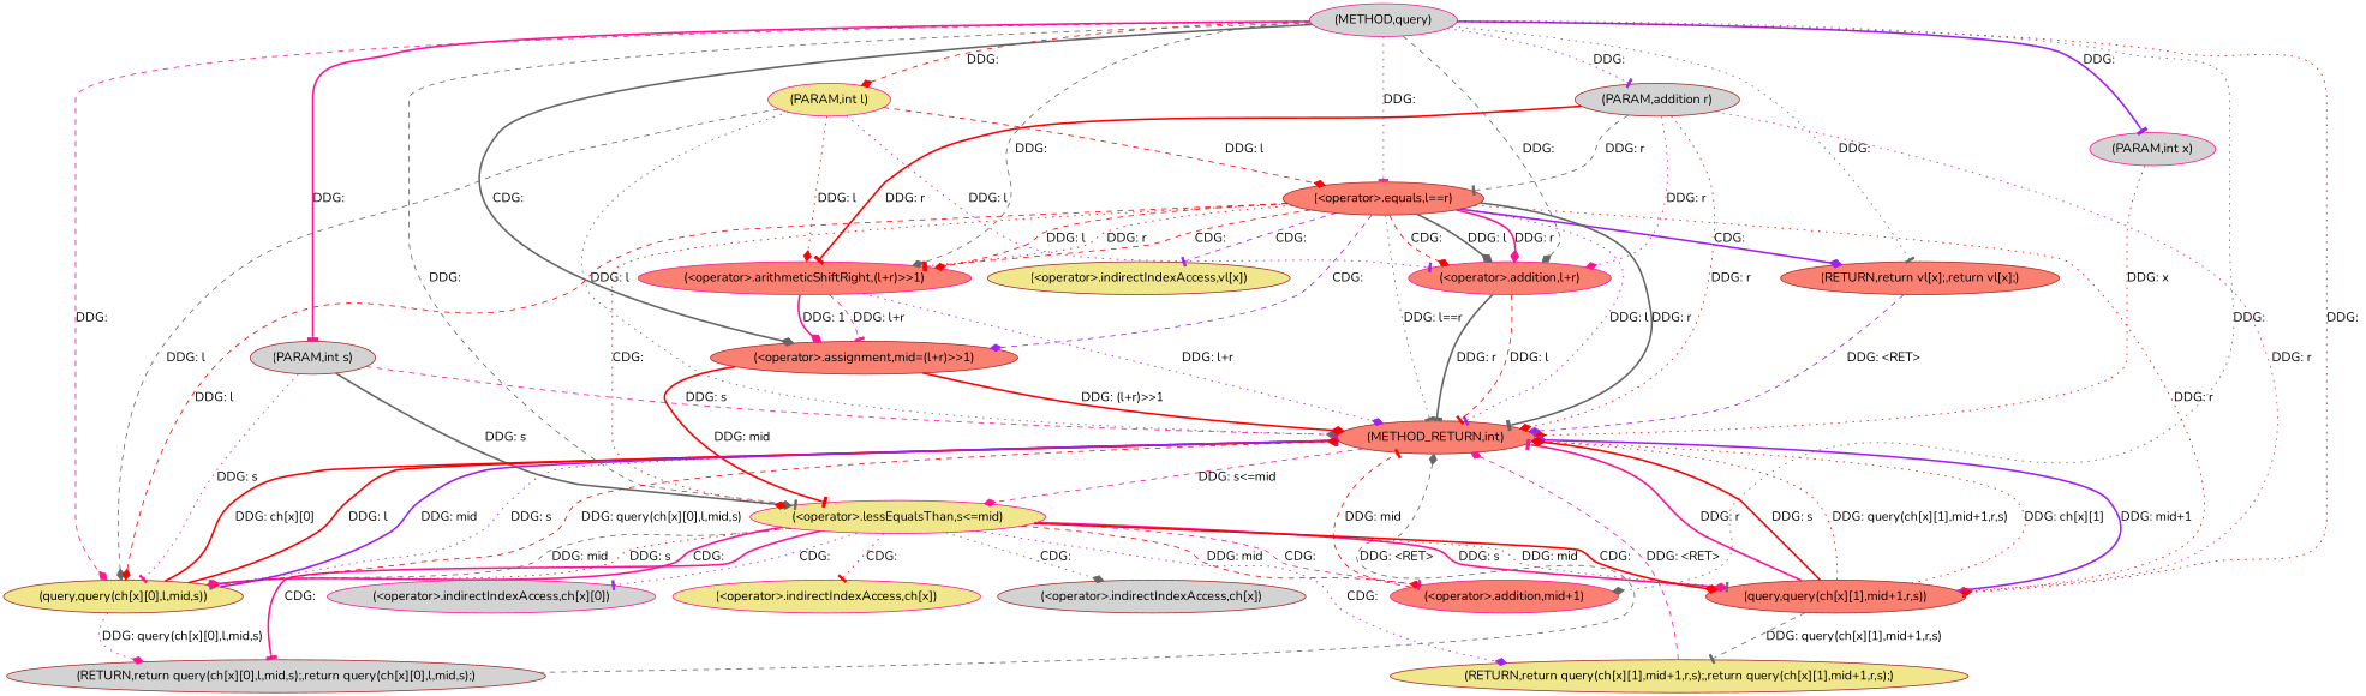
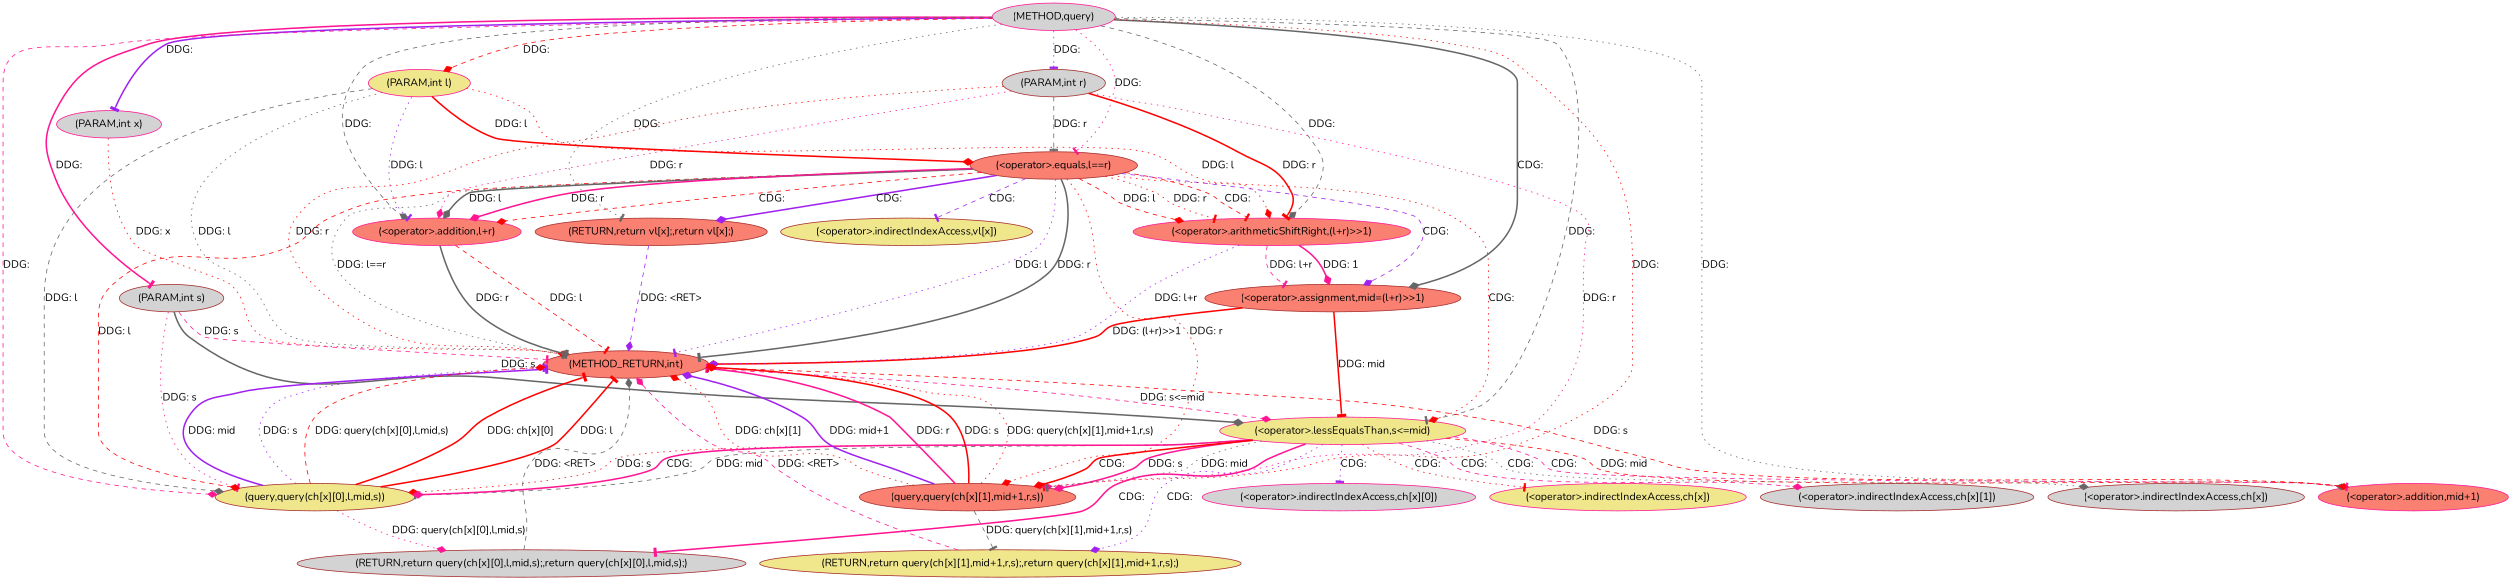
  digraph {
    fontname=Nunito
    node [color=brown fillcolor=lightgrey fontname=Nunito style=filled]
    edge [arrowhead=diamond color=red fontname=Nunito style=dotted]
    n1 [color=deeppink label="(METHOD,query)"]
    n2 [color=deeppink label="(PARAM,int x)"]
    n3 [color=deeppink fillcolor=khaki label="(PARAM,int l)"]
-   n4 [label="(PARAM,addition r)"]
+   n4 [label="(PARAM,int r)"]
    n5 [label="(PARAM,int s)"]
    n6 [fillcolor=salmon label="(<operator>.assignment,mid=(l+r)>>1)"]
    n7 [fillcolor=salmon label="(<operator>.equals,l==r)"]
    n8 [fillcolor=salmon label="(RETURN,return vl[x];,return vl[x];)"]
    n9 [color=deeppink fillcolor=khaki label="(<operator>.lessEqualsThan,s<=mid)"]
    n10 [color=deeppink fillcolor=salmon label="(<operator>.arithmeticShiftRight,(l+r)>>1)"]
    n11 [fillcolor=khaki label="(query,query(ch[x][0],l,mid,s))"]
    n12 [color=deeppink fillcolor=salmon label="(<operator>.addition,l+r)"]
    n13 [fillcolor=salmon label="(query,query(ch[x][1],mid+1,r,s))"]
    n14 [color=deeppink fillcolor=salmon label="(<operator>.addition,mid+1)"]
    n15 [fillcolor=salmon label="(METHOD_RETURN,int)"]
    n16 [fillcolor=khaki label="(<operator>.indirectIndexAccess,vl[x])"]
    n17 [label="(RETURN,return query(ch[x][0],l,mid,s);,return query(ch[x][0],l,mid,s);)"]
    n18 [fillcolor=khaki label="(RETURN,return query(ch[x][1],mid+1,r,s);,return query(ch[x][1],mid+1,r,s);)"]
    n19 [color=deeppink label="(<operator>.indirectIndexAccess,ch[x][0])"]
    n20 [color=deeppink fillcolor=khaki label="(<operator>.indirectIndexAccess,ch[x])"]
+   n21 [label="(<operator>.indirectIndexAccess,ch[x][1])"]
    n22 [label="(<operator>.indirectIndexAccess,ch[x])"]
    n1 -> n2 [arrowhead=tee color=purple label="DDG: " style=bold]
    n1 -> n3 [label="DDG: " style=dashed]
    n1 -> n4 [arrowhead=tee color=purple label="DDG: "]
    n1 -> n5 [arrowhead=tee color=deeppink label="DDG: " style=bold]
    n1 -> n6 [color=gray40 label="CDG: " style=bold]
    n1 -> n7 [arrowhead=tee color=deeppink label="DDG: "]
    n1 -> n8 [arrowhead=tee color=gray40 label="DDG: "]
    n1 -> n9 [arrowhead=tee color=gray40 label="DDG: " style=dashed]
    n1 -> n10 [color=gray40 label="DDG: " style=dashed]
    n1 -> n11 [color=deeppink label="DDG: " style=dashed]
    n1 -> n12 [color=gray40 label="DDG: " style=dashed]
    n1 -> n13 [arrowhead=tee label="DDG: "]
    n1 -> n14 [color=gray40 label="DDG: "]
    n2 -> n15 [label="DDG: x"]
-   n3 -> n7 [label="DDG: l" style=dashed]
+   n3 -> n7 [label="DDG: l" style=bold]
    n3 -> n10 [label="DDG: l"]
    n3 -> n11 [color=gray40 label="DDG: l" style=dashed]
    n3 -> n12 [arrowhead=tee color=purple label="DDG: l"]
    n3 -> n15 [color=gray40 label="DDG: l"]
    n4 -> n7 [arrowhead=tee color=gray40 label="DDG: r" style=dashed]
    n4 -> n10 [arrowhead=tee label="DDG: r" style=bold]
    n4 -> n12 [color=deeppink label="DDG: r"]
    n4 -> n13 [color=deeppink label="DDG: r"]
    n4 -> n15 [label="DDG: r"]
    n5 -> n9 [color=gray40 label="DDG: s" style=bold]
    n5 -> n11 [arrowhead=tee color=deeppink label="DDG: s"]
    n5 -> n15 [arrowhead=tee color=deeppink label="DDG: s" style=dashed]
    n6 -> n9 [arrowhead=tee label="DDG: mid" style=bold]
    n6 -> n15 [label="DDG: (l+r)>>1" style=bold]
    n7 -> n6 [color=purple label="CDG: " style=dashed]
    n7 -> n8 [color=purple label="CDG: " style=bold]
    n7 -> n9 [label="CDG: "]
    n7 -> n10 [label="DDG: l" style=dashed]
    n7 -> n10 [arrowhead=tee label="DDG: r"]
    n7 -> n10 [arrowhead=tee label="CDG: " style=dashed]
    n7 -> n11 [label="DDG: l" style=dashed]
    n7 -> n12 [color=gray40 label="DDG: l" style=bold]
    n7 -> n12 [color=deeppink label="DDG: r" style=bold]
    n7 -> n12 [label="CDG: " style=dashed]
    n7 -> n13 [label="DDG: r"]
    n7 -> n15 [arrowhead=tee color=purple label="DDG: l"]
    n7 -> n15 [arrowhead=tee color=gray40 label="DDG: r" style=bold]
    n7 -> n15 [arrowhead=tee color=gray40 label="DDG: l==r"]
    n7 -> n16 [arrowhead=tee color=purple label="CDG: " style=dashed]
    n8 -> n15 [color=purple label="DDG: <RET>" style=dashed]
    n9 -> n11 [arrowhead=tee color=gray40 label="DDG: mid" style=dashed]
    n9 -> n11 [label="DDG: s"]
    n9 -> n11 [color=deeppink label="CDG: " style=bold]
    n9 -> n13 [color=deeppink label="DDG: s" style=bold]
    n9 -> n13 [arrowhead=tee color=gray40 label="DDG: mid"]
    n9 -> n13 [label="CDG: " style=bold]
    n9 -> n14 [label="DDG: mid" style=dashed]
    n9 -> n14 [arrowhead=tee color=deeppink label="CDG: " style=dashed]
    n9 -> n17 [arrowhead=tee color=deeppink label="CDG: " style=bold]
    n9 -> n18 [color=purple label="CDG: "]
    n9 -> n19 [arrowhead=tee color=purple label="CDG: "]
    n9 -> n20 [arrowhead=tee label="CDG: "]
+   n9 -> n21 [color=deeppink label="CDG: " style=dashed]
    n9 -> n22 [color=gray40 label="CDG: "]
    n10 -> n6 [color=deeppink label="DDG: 1" style=bold]
    n10 -> n6 [arrowhead=tee color=deeppink label="DDG: l+r" style=dashed]
    n10 -> n15 [color=purple label="DDG: l+r"]
    n11 -> n15 [arrowhead=tee label="DDG: ch[x][0]" style=bold]
    n11 -> n15 [arrowhead=tee label="DDG: l" style=bold]
    n11 -> n15 [arrowhead=tee color=purple label="DDG: mid" style=bold]
    n11 -> n15 [arrowhead=tee color=purple label="DDG: s"]
    n11 -> n15 [label="DDG: query(ch[x][0],l,mid,s)" style=dashed]
    n11 -> n17 [color=deeppink label="DDG: query(ch[x][0],l,mid,s)"]
    n12 -> n15 [arrowhead=tee label="DDG: l" style=dashed]
    n12 -> n15 [arrowhead=tee color=gray40 label="DDG: r" style=bold]
    n13 -> n15 [label="DDG: ch[x][1]"]
    n13 -> n15 [color=purple label="DDG: mid+1" style=bold]
    n13 -> n15 [arrowhead=tee color=deeppink label="DDG: r" style=bold]
    n13 -> n15 [label="DDG: s" style=bold]
    n13 -> n15 [label="DDG: query(ch[x][1],mid+1,r,s)"]
    n13 -> n18 [arrowhead=tee color=gray40 label="DDG: query(ch[x][1],mid+1,r,s)" style=dashed]
-   n14 -> n15 [arrowhead=tee label="DDG: mid" style=dashed]
+   n14 -> n15 [arrowhead=tee label="DDG: s" style=dashed]
    n15 -> n9 [color=deeppink label="DDG: s<=mid" style=dashed]
    n17 -> n15 [color=gray40 label="DDG: <RET>" style=dashed]
    n18 -> n15 [color=deeppink label="DDG: <RET>" style=dashed]
  }
